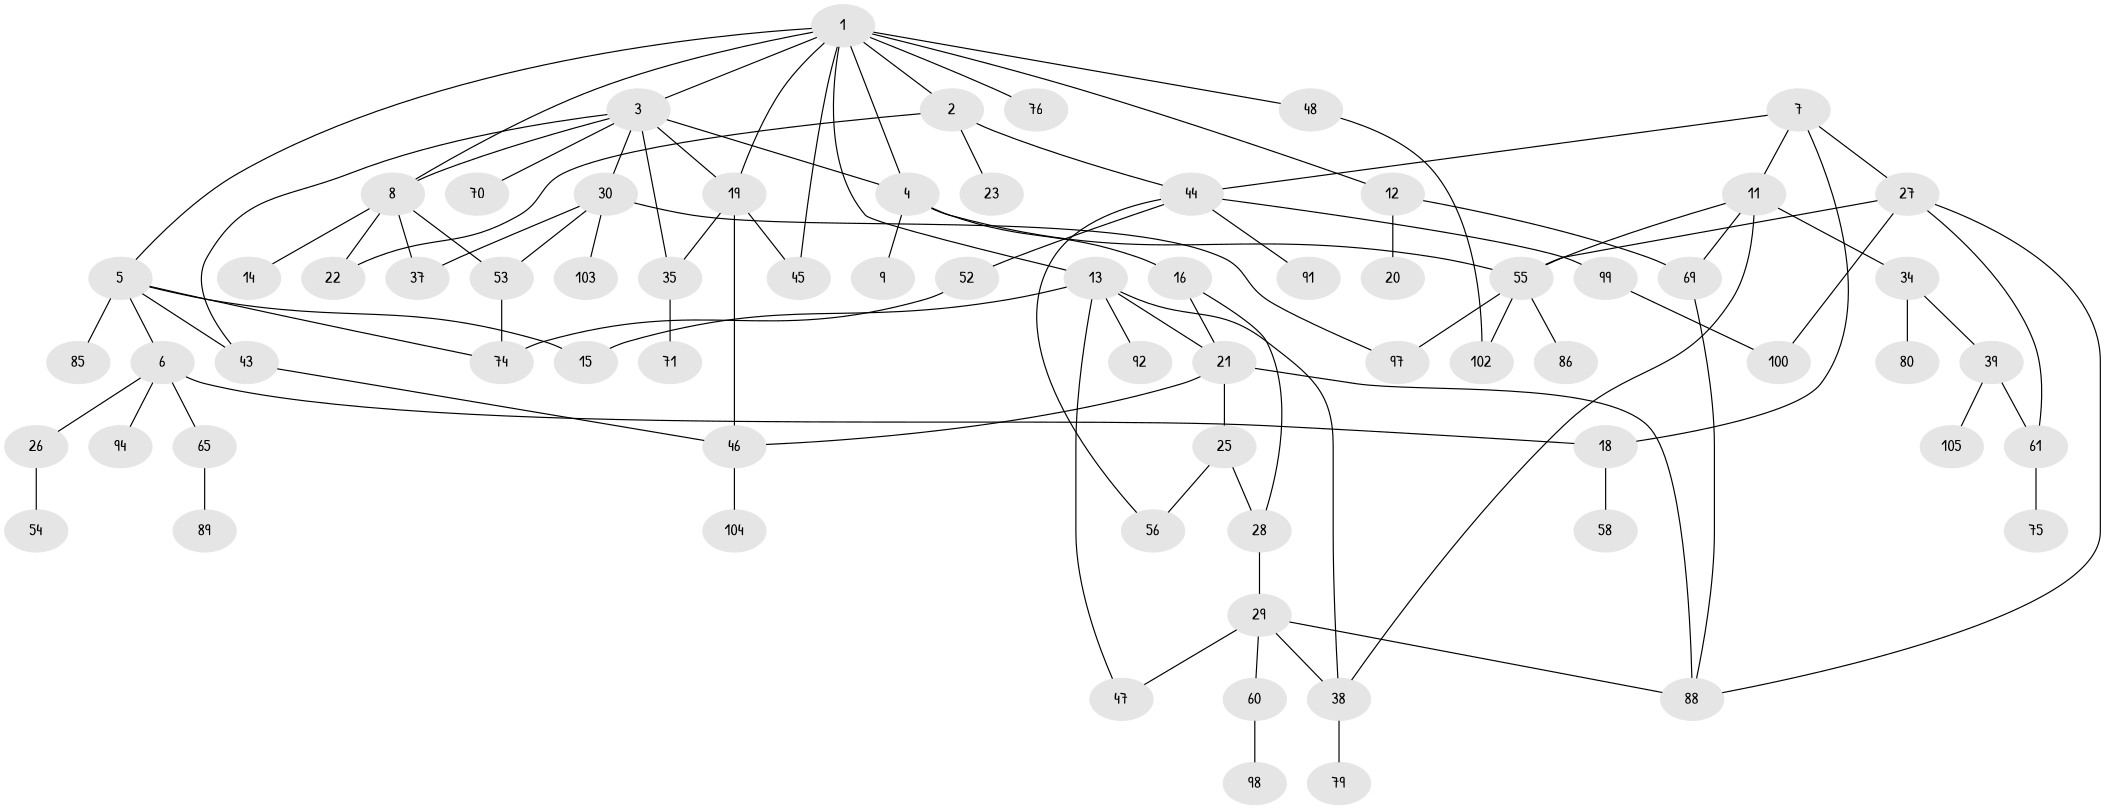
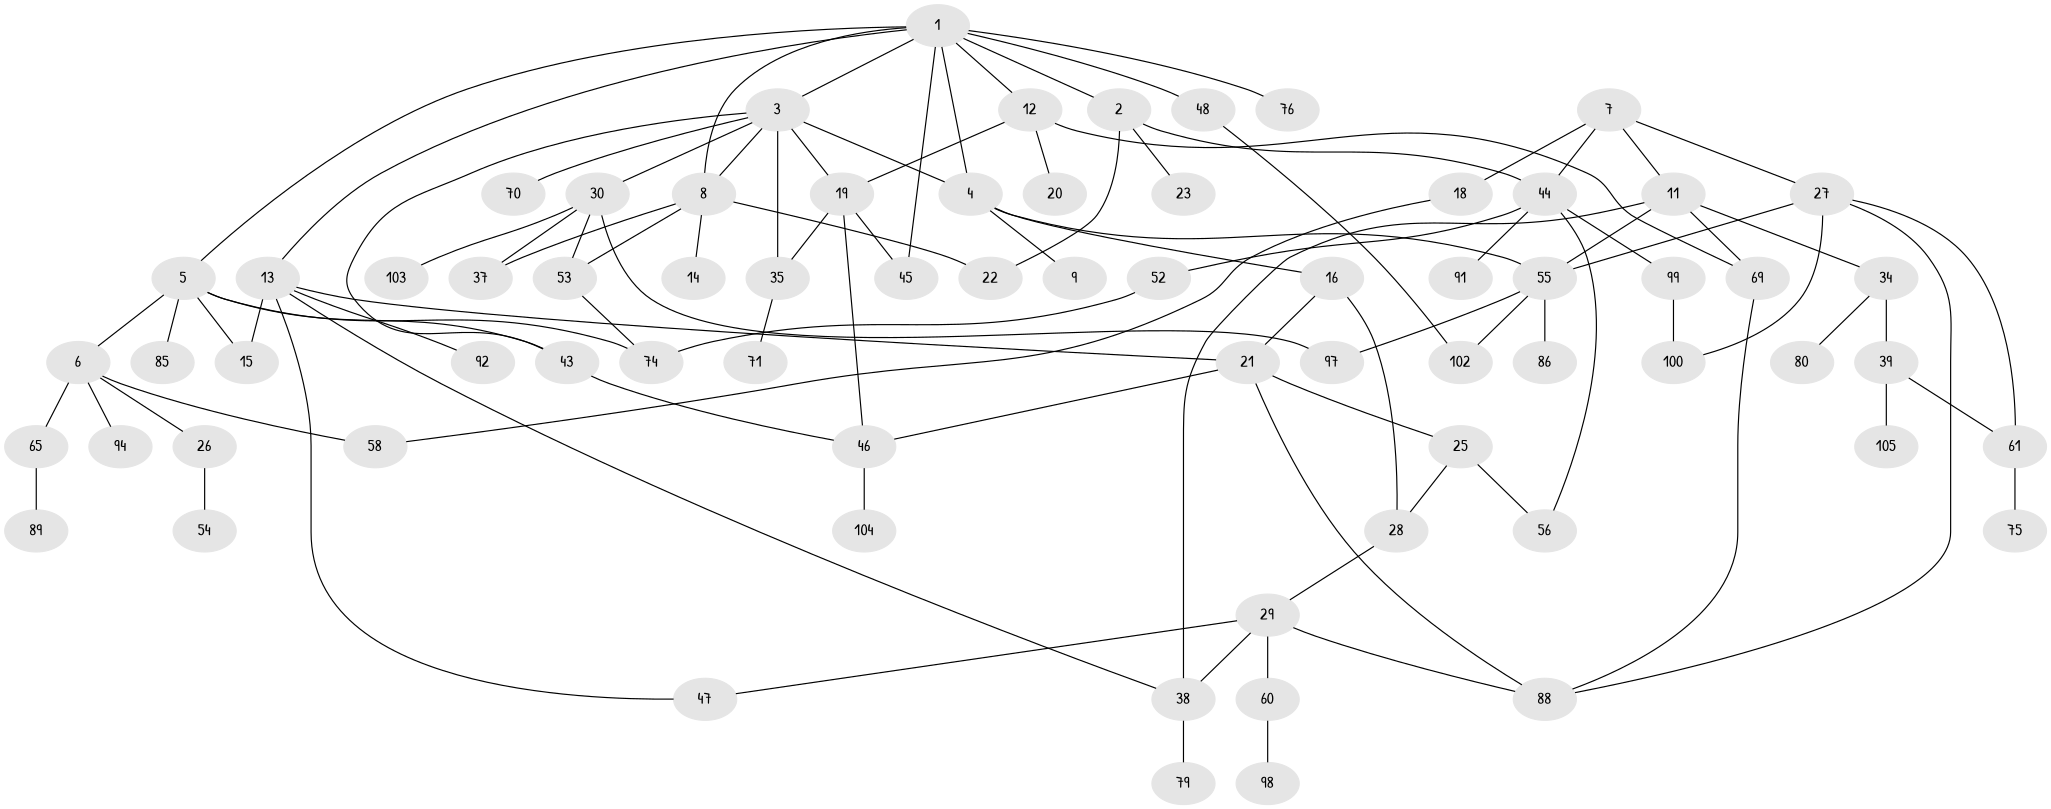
  graph {
    fontname="Patrick Hand"
    node [color=gray90 fontname="Patrick Hand" style=filled]
    edge [fontname="Patrick Hand"]
    1 [super="+10"]
    2
    3 [super="+31"]
    4 [super="+49"]
    5 [super="+33"]
    8 [super="+67"]
    12 [super="+23"]
    13 [super="+81"]
    45 [super="+84"]
    48 [super="+66"]
    76
    22 [super="+73"]
    n13 [label=23]
    44 [super="+78"]
    19 [super="+36"]
    30 [super="+79"]
    35 [super="+51"]
    43 [super="+50"]
    70
    9
    16
    55 [super="+63"]
    6 [super="+83"]
    15
    74 [super="+96"]
    85
    14 [super="+17"]
    37
    53
    69 [super="+72"]
    20
    38 [super="+87"]
    21 [super="+42"]
    47
    92
    102
    56
    52 [super="+77"]
    91
    99 [super="+101"]
    46 [super="+64"]
    97
    103
    71
    28 [super="+62"]
    86
    18 [super="+57"]
    26
    65
    94
    7
    11 [super="+40"]
    27 [super="+32"]
    58 [super="+68"]
    54
    89
    34 [super="+41"]
    88 [super="+95"]
    61 [super="+90"]
    100
    39
    80
    n63 [label=79]
    25
    29 [super="+82"]
    104
    75
    60 [super="+93"]
    98
    105
    1 -- 2
    1 -- 3
    1 -- 4
    1 -- 5
    1 -- 8
    1 -- 12
    1 -- 13
    1 -- 45
    1 -- 48
    1 -- 76
    2 -- 22
    2 -- n13
    2 -- 44
    3 -- 4
    3 -- 8
    3 -- 19
    3 -- 30
    3 -- 35
    3 -- 43
    3 -- 70
    4 -- 9
    4 -- 16
    4 -- 55
    5 -- 43
    5 -- 6
    5 -- 15
    5 -- 74
    5 -- 85
    8 -- 22
    8 -- 14
    8 -- 37
    8 -- 53
-   1 -- 19
+   12 -- 19
    12 -- 69
    12 -- 20
    13 -- 15
    13 -- 38
    13 -- 21
    13 -- 47
    13 -- 92
    48 -- 102
    44 -- 56
    44 -- 52
    44 -- 91
    44 -- 99
    19 -- 45
    19 -- 35
    19 -- 46
    30 -- 37
    30 -- 53
    30 -- 97
    30 -- 103
    35 -- 71
    43 -- 46
    16 -- 21
    16 -- 28
    55 -- 102
    55 -- 97
    55 -- 86
-   6 -- 18
+   6 -- 58
    6 -- 26
    6 -- 65 [weight=2]
    6 -- 94
    53 -- 74
    69 -- 88
    38 -- n63
    21 -- 46
    21 -- 88
    21 -- 25
    52 -- 74
    99 -- 100
    46 -- 104
    28 -- 29
    18 -- 58
    26 -- 54
    65 -- 89
    7 -- 44
    7 -- 18
    7 -- 11
    7 -- 27
    11 -- 55
    11 -- 69
    11 -- 38
    11 -- 34
    27 -- 55
    27 -- 88
    27 -- 61
    27 -- 100
    34 -- 39
    34 -- 80
    61 -- 75
    39 -- 61
    39 -- 105
    25 -- 56
    25 -- 28
    29 -- 38
    29 -- 47
    29 -- 88
    29 -- 60
    60 -- 98
  }
